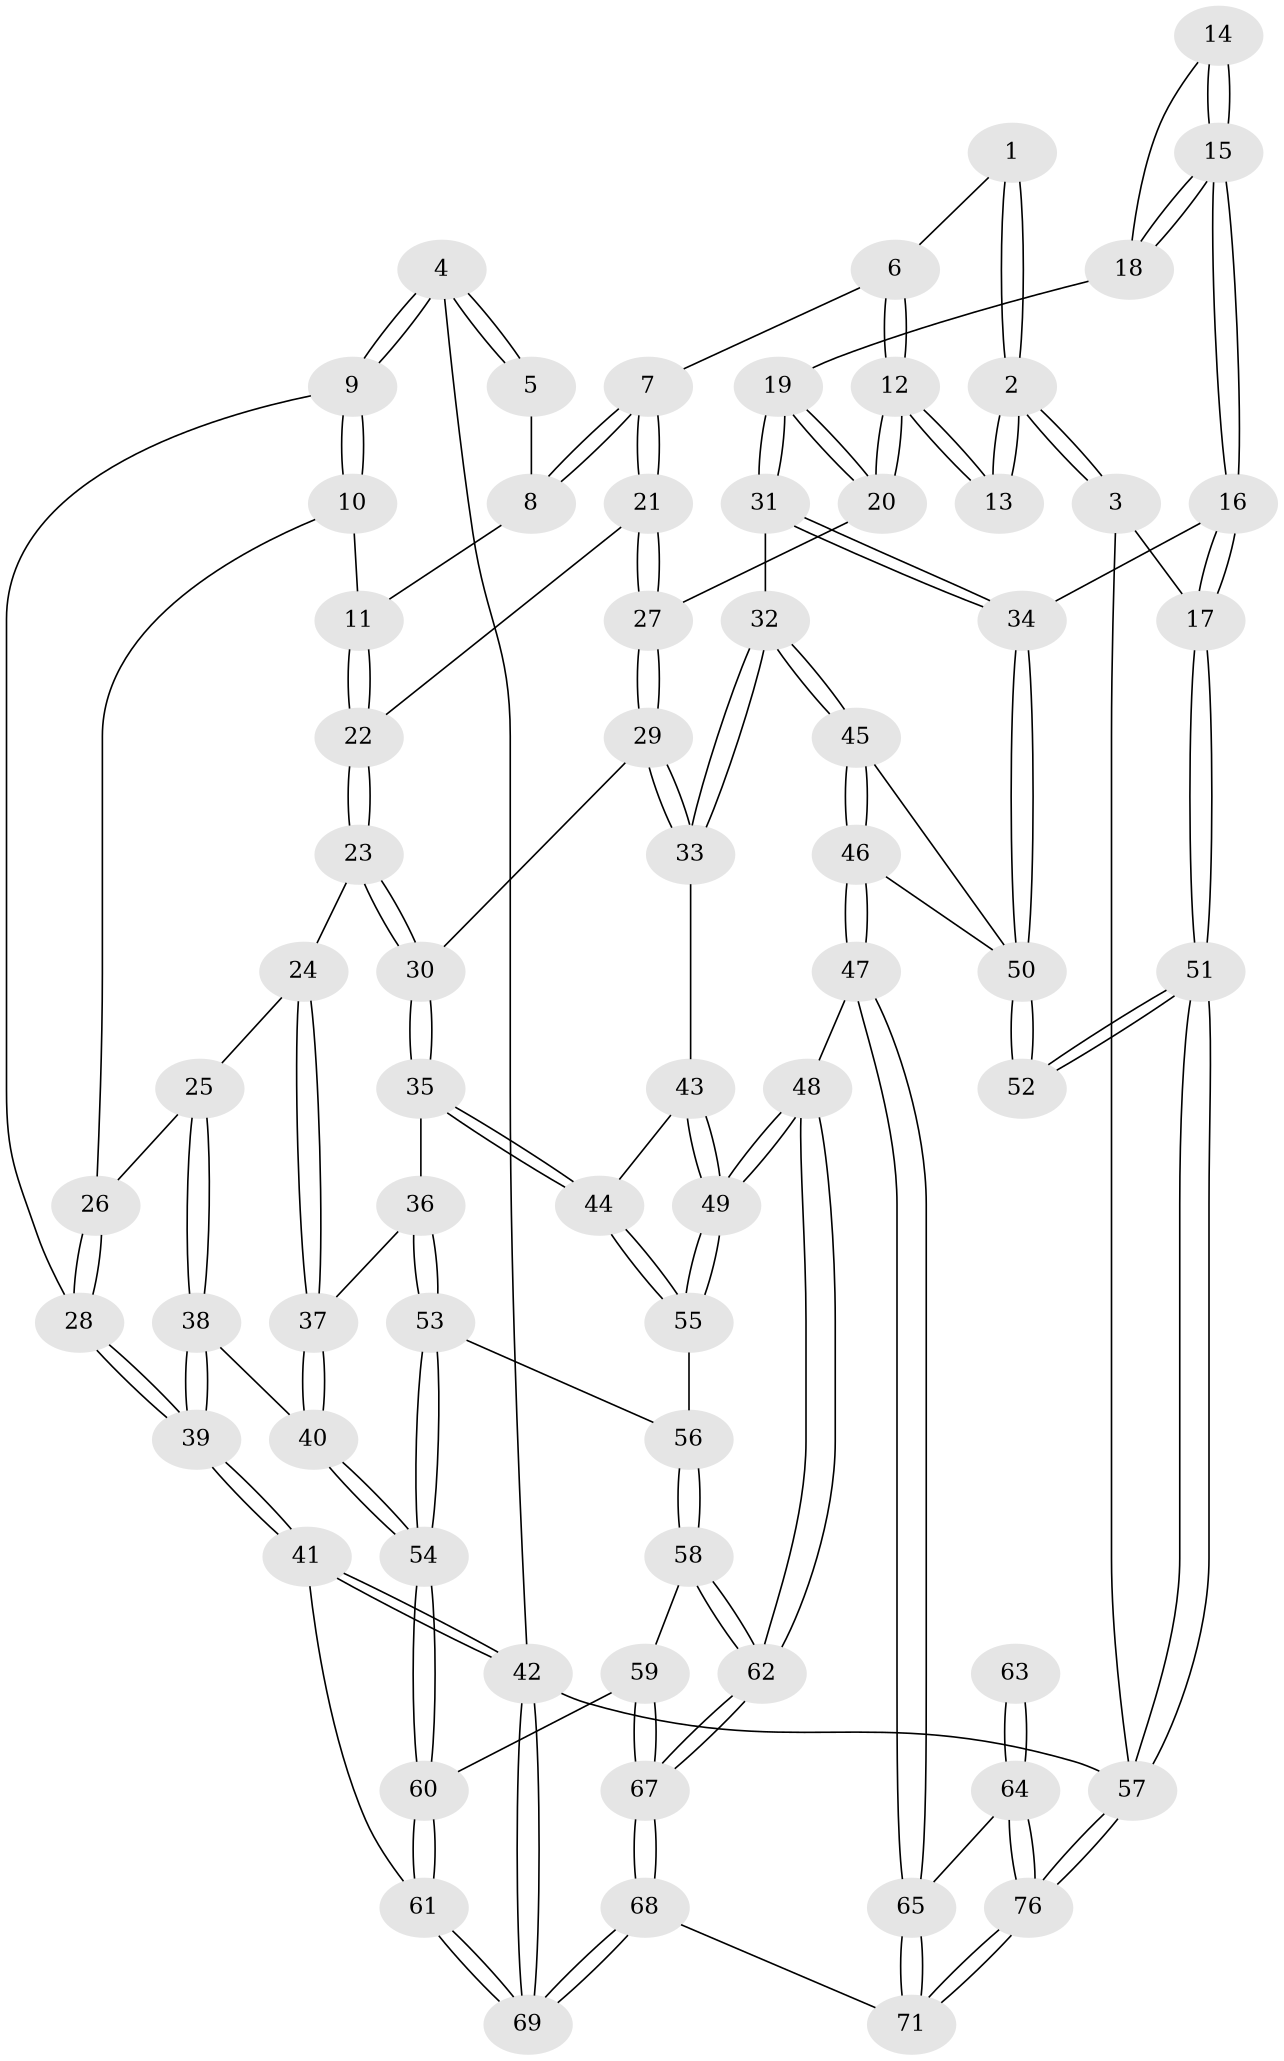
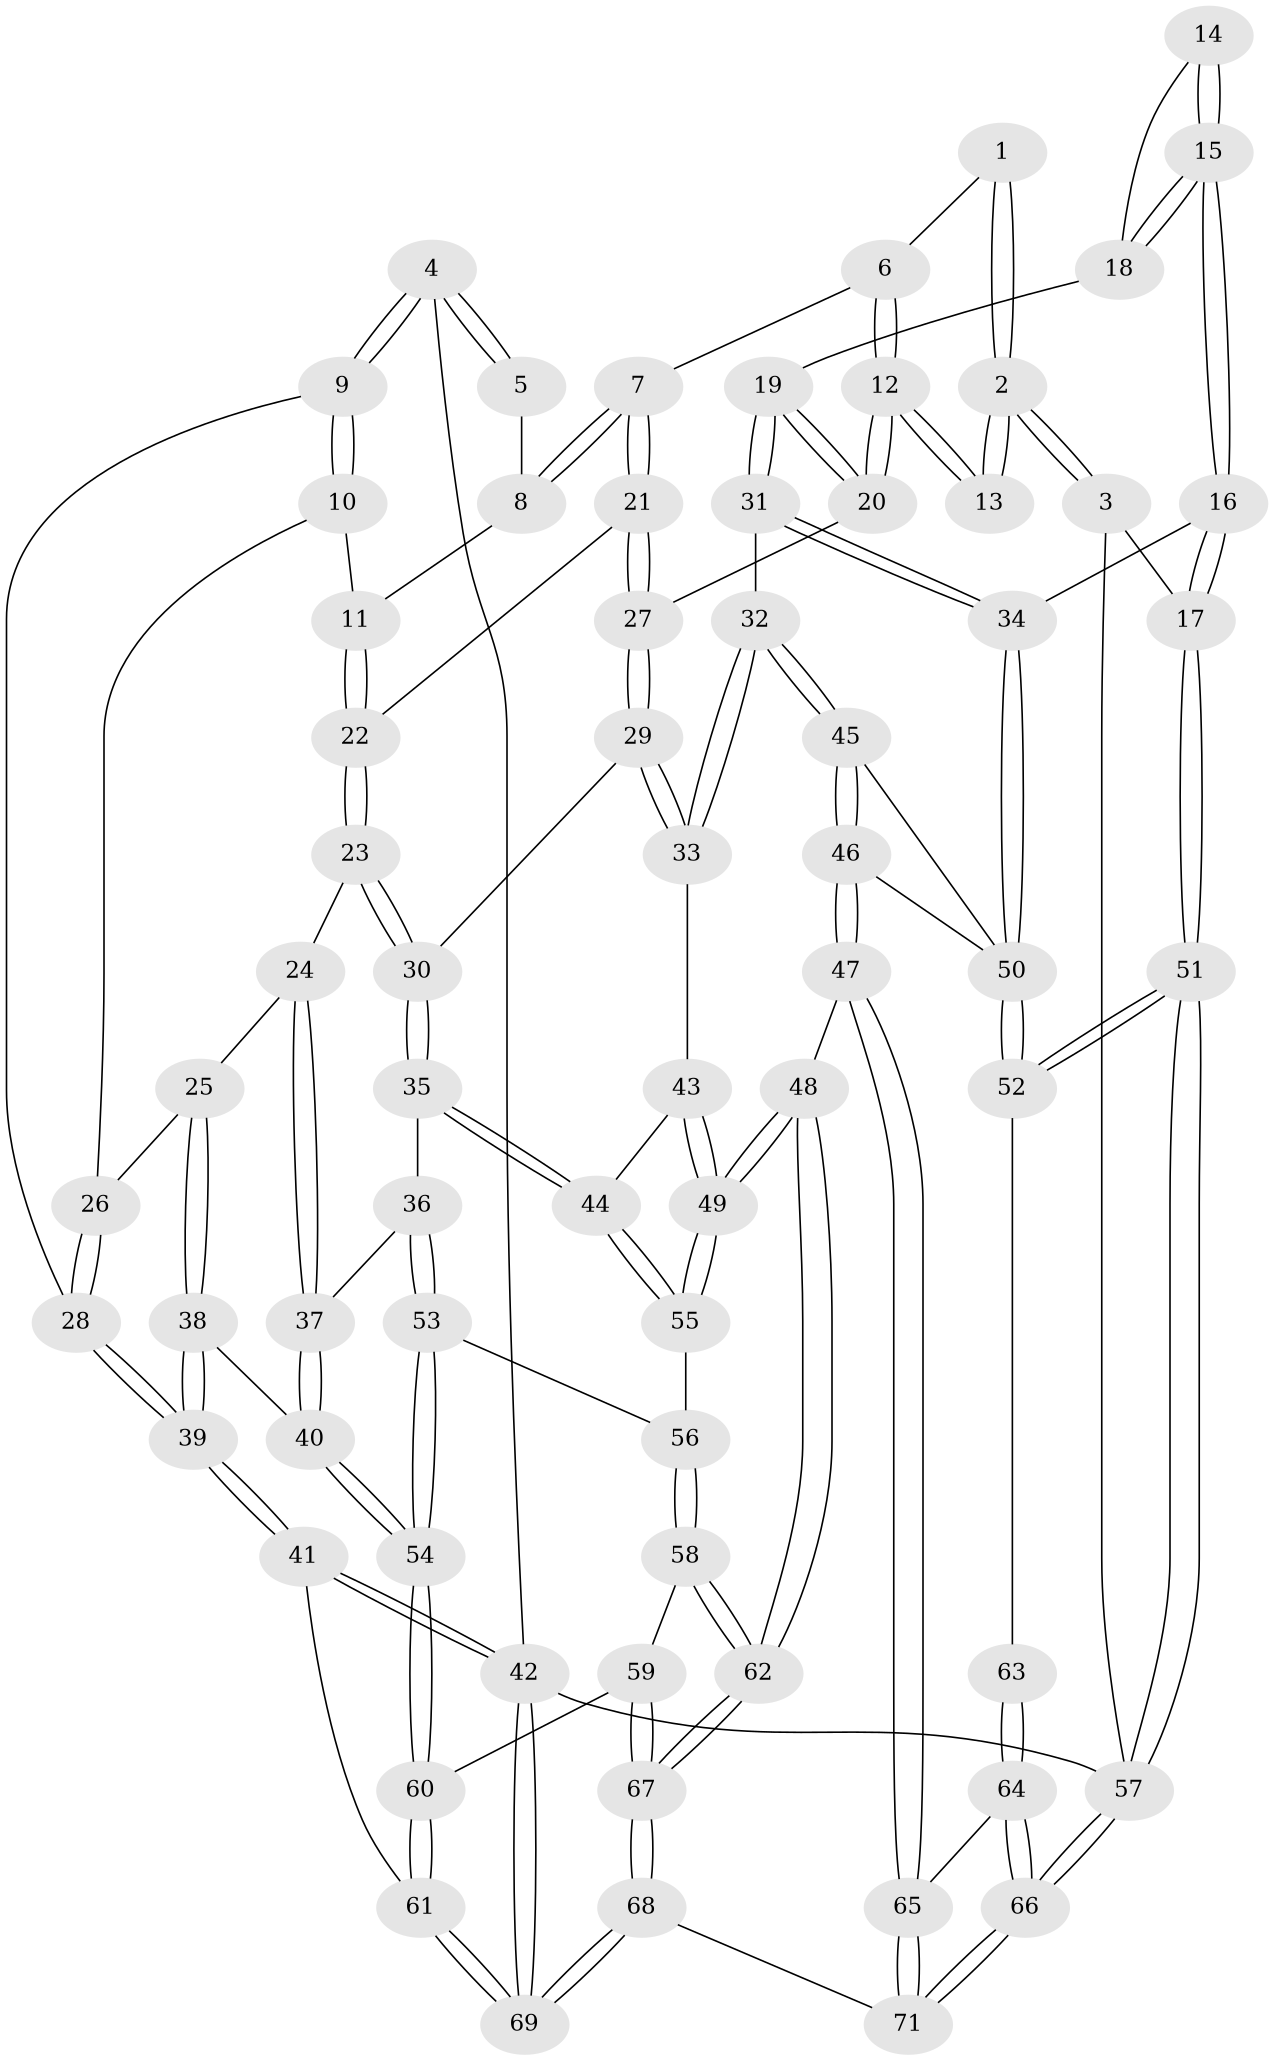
  graph {
    node [color=gray90 style=filled]
    1
    2
    6
    3
    13
    7
    12
    17
    57
    4
    5
    9
    42
    51
-   66 [label=76]
+   66
    8
    10
    28
    69
    11
    21
    20
    22
    27
    26
    39
    23
    14
    15
    18
    16
    19
    34
    50
    52
    31
    32
    29
    24
    30
    25
    37
    35
    38
    40
    33
    41
    43
    36
    44
    45
    46
    49
    53
    55
    54
    56
    61
    60
    47
    48
    65
    63
    64
    62
    n66 [label=71]
    67
    58
    59
    68
    1 -- 2
    1 -- 2
    1 -- 6
    2 -- 3
    2 -- 3
    2 -- 13
    2 -- 13
    6 -- 7
    6 -- 12
    6 -- 12
    3 -- 17
    3 -- 57
    7 -- 8
    7 -- 8
    7 -- 21
    7 -- 21
    12 -- 13
    12 -- 13
    12 -- 20
    12 -- 20
    17 -- 51
    17 -- 51
    57 -- 66
    57 -- 66
    4 -- 5
    4 -- 5
    4 -- 9
    4 -- 9
    4 -- 42
    5 -- 8
    9 -- 10
    9 -- 10
    9 -- 28
    42 -- 57
    42 -- 69
    42 -- 69
    51 -- 57
    51 -- 57
    51 -- 52
    51 -- 52
    66 -- n66
    66 -- n66
    8 -- 11
    10 -- 11
    10 -- 26
    28 -- 39
    28 -- 39
    11 -- 22
    11 -- 22
    21 -- 22
    21 -- 27
    21 -- 27
    20 -- 27
    22 -- 23
    22 -- 23
    27 -- 29
    27 -- 29
    26 -- 28
    26 -- 28
    39 -- 41
    39 -- 41
    23 -- 24
    23 -- 30
    23 -- 30
    14 -- 15
    14 -- 15
    14 -- 18
    15 -- 18
    15 -- 18
    15 -- 16
    15 -- 16
    18 -- 19
    16 -- 17
    16 -- 17
    16 -- 34
    19 -- 20
    19 -- 20
    19 -- 31
    19 -- 31
    34 -- 50
    34 -- 50
    50 -- 52
    50 -- 52
+   52 -- 63
    31 -- 34
    31 -- 34
    31 -- 32
    32 -- 33
    32 -- 33
    32 -- 45
    32 -- 45
    29 -- 30
    29 -- 33
    29 -- 33
    24 -- 25
    24 -- 37
    24 -- 37
    30 -- 35
    30 -- 35
    25 -- 26
    25 -- 38
    25 -- 38
    37 -- 40
    37 -- 40
    35 -- 36
    35 -- 44
    35 -- 44
    38 -- 39
    38 -- 39
    38 -- 40
    40 -- 54
    40 -- 54
    33 -- 43
    41 -- 42
    41 -- 42
    41 -- 61
    43 -- 44
    43 -- 49
    43 -- 49
    36 -- 37
    36 -- 53
    36 -- 53
    44 -- 55
    44 -- 55
    45 -- 50
    45 -- 46
    45 -- 46
    46 -- 50
    46 -- 47
    46 -- 47
    49 -- 55
    49 -- 55
    53 -- 54
    53 -- 54
    53 -- 56
    55 -- 56
    54 -- 60
    54 -- 60
    56 -- 58
    56 -- 58
    61 -- 69
    61 -- 69
    60 -- 61
    60 -- 61
    47 -- 48
    47 -- 65
    47 -- 65
    48 -- 49
    48 -- 49
    48 -- 62
    48 -- 62
    65 -- n66
    65 -- n66
    63 -- 64
    63 -- 64
    64 -- 66
    64 -- 66
    64 -- 65
    62 -- 67
    62 -- 67
    67 -- 68
    67 -- 68
    58 -- 62
    58 -- 62
    58 -- 59
    59 -- 60
    59 -- 67
    59 -- 67
    68 -- 69
    68 -- 69
    68 -- n66
  }
